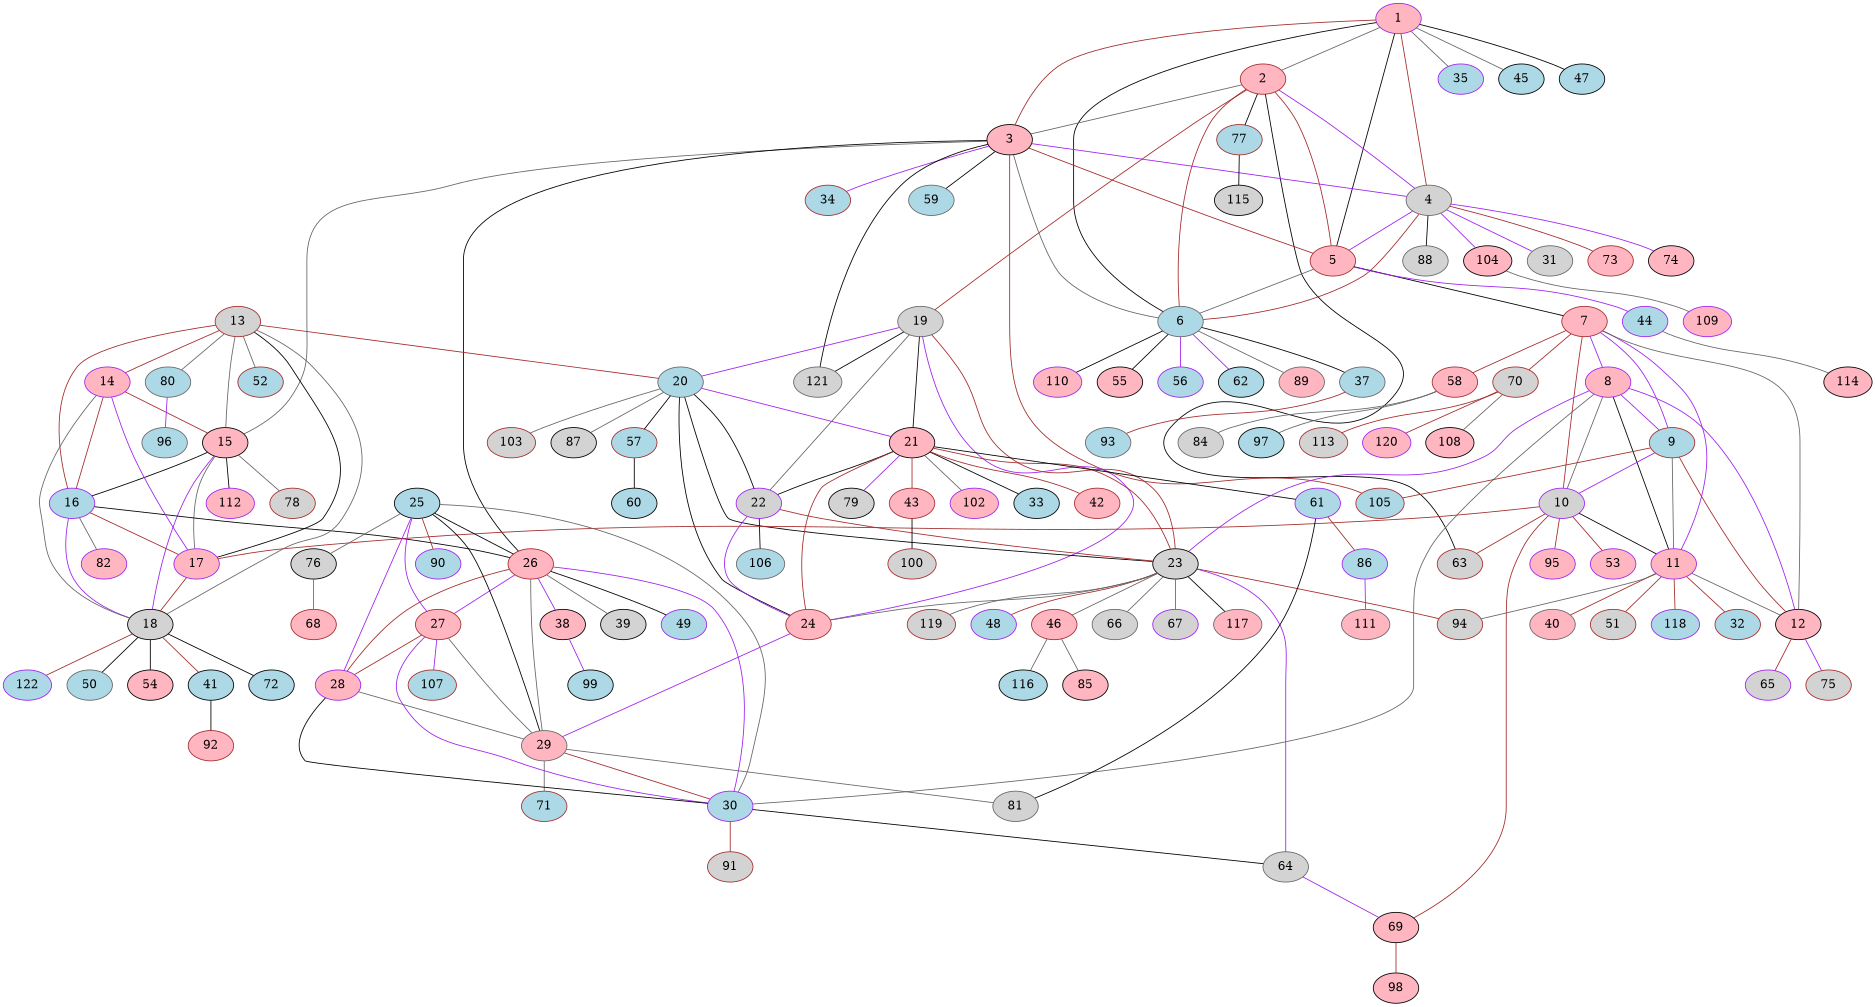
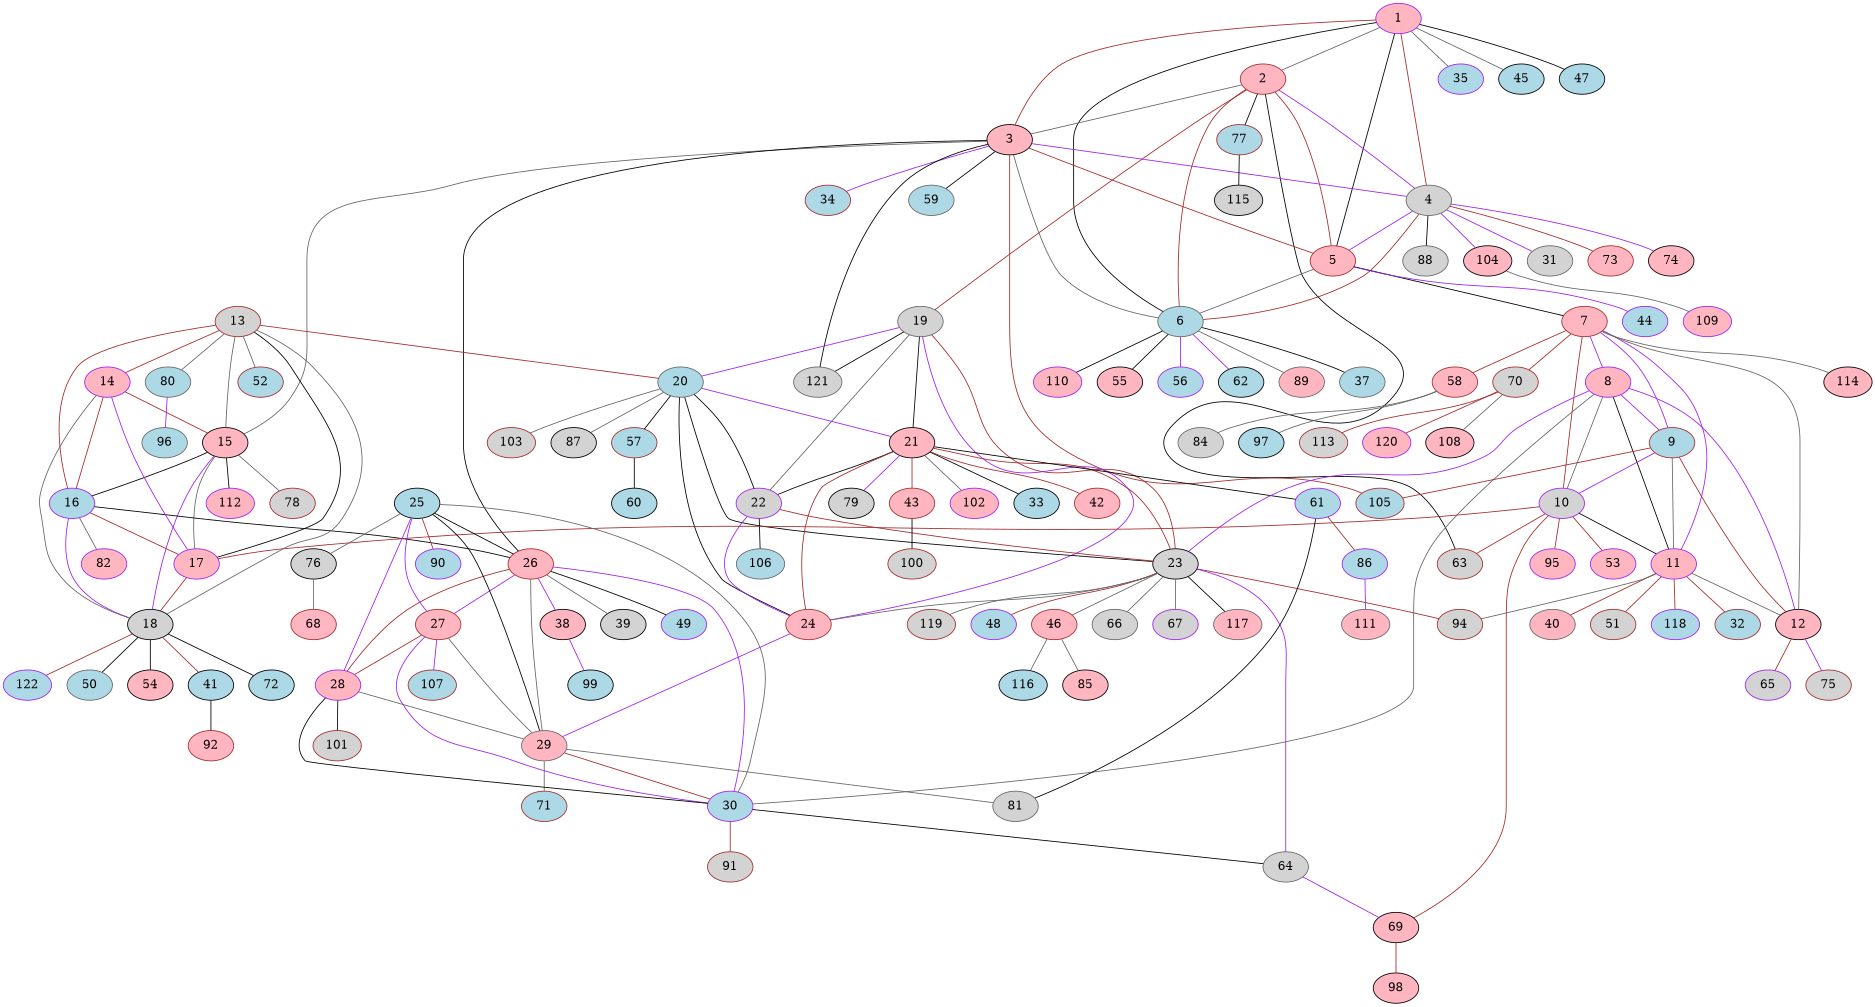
  graph {
    node [color=brown fillcolor=lightpink style=filled]
    edge [color=brown]
    1 [color=purple]
    2
    3 [color=black]
    4 [color=gray40 fillcolor=lightgrey]
    5
    6 [color=gray40 fillcolor=lightblue]
    35 [color=purple fillcolor=lightblue]
    45 [color=black fillcolor=lightblue]
    47 [color=black fillcolor=lightblue]
    19 [color=gray40 fillcolor=lightgrey]
    63 [fillcolor=lightgrey]
    77 [fillcolor=lightblue]
    15 [color=black]
    26
    34 [fillcolor=lightblue]
    59 [color=gray40 fillcolor=lightblue]
    105 [fillcolor=lightblue]
    121 [color=gray40 fillcolor=lightgrey]
    31 [color=gray40 fillcolor=lightgrey]
    73
    74 [color=black]
    88 [color=gray40 fillcolor=lightgrey]
    104 [color=black]
    7
    44 [color=purple fillcolor=lightblue]
    37 [color=gray40 fillcolor=lightblue]
    55 [color=black]
    56 [color=purple fillcolor=lightblue]
    62 [color=black fillcolor=lightblue]
    89 [color=gray40]
    110 [color=purple]
    23 [color=black fillcolor=lightgrey]
    20 [color=gray40 fillcolor=lightblue]
    21 [color=black]
    22 [color=purple fillcolor=lightgrey]
    24
    115 [color=black fillcolor=lightgrey]
    17 [color=purple]
    16 [color=purple fillcolor=lightblue]
    18 [color=black fillcolor=lightgrey]
    78 [fillcolor=lightgrey]
    112 [color=purple]
    30 [color=purple fillcolor=lightblue]
    29 [color=gray40]
    27
    28 [color=purple]
    38 [color=black]
    39 [color=black fillcolor=lightgrey]
    49 [color=purple fillcolor=lightblue]
    109 [color=purple]
    8 [color=purple]
    9 [fillcolor=lightblue]
    10 [color=purple fillcolor=lightgrey]
    11 [color=purple]
    12 [color=black]
    58
    70 [fillcolor=lightgrey]
    114 [color=black]
-   93 [color=gray40 fillcolor=lightblue]
    53 [color=purple]
    69 [color=black]
    95 [color=purple]
    32 [fillcolor=lightblue]
    40 [color=gray40]
    51 [fillcolor=lightgrey]
    94 [fillcolor=lightgrey]
    118 [color=purple fillcolor=lightblue]
    65 [color=purple fillcolor=lightgrey]
    75 [fillcolor=lightgrey]
    84 [color=gray40 fillcolor=lightgrey]
    97 [color=black fillcolor=lightblue]
    108 [color=black]
    113 [fillcolor=lightgrey]
    120 [color=purple]
    46
    48 [color=purple fillcolor=lightblue]
    64 [color=gray40 fillcolor=lightgrey]
    66 [color=gray40 fillcolor=lightgrey]
    67 [color=purple fillcolor=lightgrey]
    117 [color=gray40]
    119 [fillcolor=lightgrey]
    91 [fillcolor=lightgrey]
    98 [color=black]
    13 [fillcolor=lightgrey]
    14 [color=purple]
    52 [fillcolor=lightblue]
    80 [color=gray40 fillcolor=lightblue]
    82 [color=purple]
    41 [color=black fillcolor=lightblue]
    50 [color=gray40 fillcolor=lightblue]
    54 [color=black]
    72 [color=black fillcolor=lightblue]
    122 [color=purple fillcolor=lightblue]
    57 [fillcolor=lightblue]
    87 [color=black fillcolor=lightgrey]
    103 [fillcolor=lightgrey]
    96 [color=gray40 fillcolor=lightblue]
    92
    33 [color=black fillcolor=lightblue]
    42
    43
    61 [color=purple fillcolor=lightblue]
    79 [color=black fillcolor=lightgrey]
    102 [color=purple]
    106 [color=gray40 fillcolor=lightblue]
    60 [color=black fillcolor=lightblue]
    100 [fillcolor=lightgrey]
    81 [color=gray40 fillcolor=lightgrey]
    86 [color=purple fillcolor=lightblue]
    85 [color=black]
    116 [color=black fillcolor=lightblue]
    71 [fillcolor=lightblue]
    25 [color=black fillcolor=lightblue]
    76 [color=black fillcolor=lightgrey]
    90 [color=purple fillcolor=lightblue]
    107 [fillcolor=lightblue]
+   101 [fillcolor=lightgrey]
    68
    99 [color=black fillcolor=lightblue]
    111 [color=gray40]
    1 -- 2 [color=gray40]
    1 -- 3
    1 -- 4
    1 -- 5 [color=black]
    1 -- 6 [color=black]
    1 -- 35 [color=gray40]
    1 -- 45 [color=gray40]
    1 -- 47 [color=black]
    2 -- 3 [color=gray40]
    2 -- 4 [color=purple]
    2 -- 5
    2 -- 6
    2 -- 19
    2 -- 63 [color=black]
    2 -- 77 [color=black]
    3 -- 4 [color=purple]
    3 -- 5
    3 -- 6 [color=gray40]
    3 -- 15 [color=gray40]
    3 -- 26 [color=black]
    3 -- 34 [color=purple]
    3 -- 59 [color=black]
    3 -- 105
    3 -- 121 [color=black]
    4 -- 5 [color=purple]
    4 -- 6
    4 -- 31 [color=purple]
    4 -- 73
    4 -- 74 [color=purple]
    4 -- 88 [color=black]
    4 -- 104 [color=purple]
    5 -- 6 [color=gray40]
    5 -- 7 [color=black]
    5 -- 44 [color=purple]
    6 -- 37 [color=black]
    6 -- 55 [color=black]
    6 -- 56 [color=purple]
    6 -- 62 [color=purple]
    6 -- 89 [color=gray40]
    6 -- 110 [color=black]
    19 -- 121 [color=black]
    19 -- 23
    19 -- 20 [color=purple]
    19 -- 21 [color=black]
    19 -- 22 [color=gray40]
    19 -- 24 [color=purple]
    77 -- 115 [color=black]
    15 -- 17 [color=gray40]
    15 -- 16 [color=black]
    15 -- 18 [color=purple]
    15 -- 78 [color=gray40]
    15 -- 112 [color=black]
    26 -- 30 [color=purple]
    26 -- 29 [color=gray40]
    26 -- 27 [color=purple]
    26 -- 28
    26 -- 38 [color=purple]
    26 -- 39 [color=gray40]
    26 -- 49 [color=black]
    104 -- 109 [color=gray40]
    7 -- 8 [color=purple]
    7 -- 9 [color=purple]
    7 -- 10
    7 -- 11 [color=purple]
    7 -- 12 [color=gray40]
    7 -- 58
    7 -- 70
-   44 -- 114 [color=gray40]
-   37 -- 93
+   7 -- 114 [color=gray40]
    23 -- 24 [color=gray40]
    23 -- 94
    23 -- 46 [color=gray40]
    23 -- 48
    23 -- 64 [color=purple]
    23 -- 66 [color=gray40]
    23 -- 67 [color=gray40]
    23 -- 117 [color=black]
    23 -- 119 [color=gray40]
    20 -- 23 [color=black]
    20 -- 21 [color=purple]
    20 -- 22 [color=black]
    20 -- 24 [color=black]
    20 -- 57 [color=black]
    20 -- 87 [color=gray40]
    20 -- 103 [color=gray40]
    21 -- 23
    21 -- 22 [color=black]
    21 -- 24
    21 -- 33 [color=black]
    21 -- 42
    21 -- 43
    21 -- 61 [color=black]
    21 -- 79 [color=purple]
    21 -- 102 [color=gray40]
    22 -- 23
    22 -- 24 [color=purple]
    22 -- 106 [color=black]
    24 -- 29 [color=purple]
    17 -- 18
    16 -- 26 [color=black]
    16 -- 17
    16 -- 18 [color=purple]
    16 -- 82 [color=gray40]
    18 -- 41
    18 -- 50 [color=black]
    18 -- 54 [color=black]
    18 -- 72 [color=black]
    18 -- 122
    30 -- 64 [color=black]
    30 -- 91
    29 -- 30
    29 -- 81 [color=gray40]
    29 -- 71 [color=gray40]
    27 -- 30 [color=purple]
    27 -- 29 [color=gray40]
    27 -- 28
    27 -- 107 [color=purple]
    28 -- 30 [color=black]
    28 -- 29 [color=gray40]
+   28 -- 101 [color=black]
    38 -- 99 [color=purple]
    8 -- 23 [color=purple]
    8 -- 30 [color=gray40]
    8 -- 9 [color=purple]
    8 -- 10 [color=gray40]
    8 -- 11 [color=black]
    8 -- 12 [color=purple]
    9 -- 105
    9 -- 10 [color=purple]
    9 -- 11 [color=gray40]
    9 -- 12
    10 -- 63
    10 -- 17
    10 -- 11 [color=black]
    10 -- 53
    10 -- 69
    10 -- 95
    11 -- 12 [color=gray40]
    11 -- 32
    11 -- 40
    11 -- 51
    11 -- 94 [color=gray40]
    11 -- 118
    12 -- 65
    12 -- 75 [color=purple]
    58 -- 84 [color=gray40]
    58 -- 97 [color=gray40]
    70 -- 108 [color=gray40]
    70 -- 113
    70 -- 120
    69 -- 98
    46 -- 85 [color=gray40]
    46 -- 116 [color=gray40]
    64 -- 69 [color=purple]
    13 -- 15 [color=gray40]
    13 -- 20
    13 -- 17 [color=black]
    13 -- 16
    13 -- 18 [color=gray40]
    13 -- 14
    13 -- 52 [color=gray40]
    13 -- 80 [color=gray40]
    14 -- 15
    14 -- 17 [color=purple]
    14 -- 16
    14 -- 18 [color=gray40]
    80 -- 96 [color=purple]
    41 -- 92 [color=black]
    57 -- 60 [color=black]
    43 -- 100 [color=black]
    61 -- 81 [color=black]
    61 -- 86
    86 -- 111 [color=purple]
    25 -- 26 [color=black]
    25 -- 30 [color=gray40]
    25 -- 29 [color=black]
    25 -- 27 [color=purple]
    25 -- 28 [color=purple]
    25 -- 76 [color=gray40]
    25 -- 90
    76 -- 68 [color=gray40]
  }
